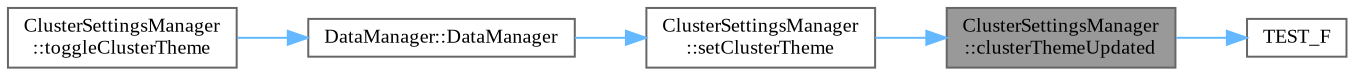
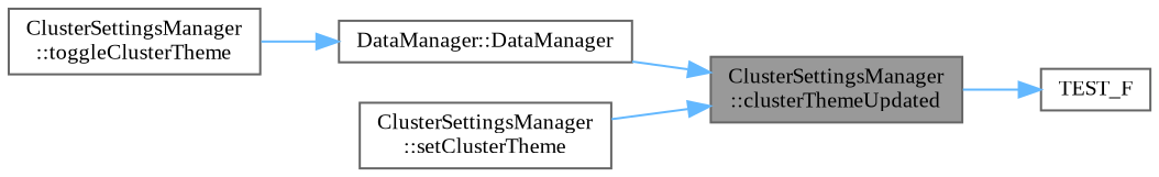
  digraph {
    fontname="Liberation Serif"
    rankdir=RL
    node [color=grey40 fillcolor=white fontname="Liberation Serif" fontsize=10 shape=box style=filled]
    edge [color=steelblue1 dir=back fontname="Liberation Serif" fontsize=10 labelfontname=Helvetica labelfontsize=10 style=solid]
    n1 [color=gray40 fillcolor=grey60 fontcolor=black height=0.2 label="ClusterSettingsManager\l::clusterThemeUpdated" width=0.4]
    n2 [height=0.2 label="DataManager::DataManager" width=0.4]
    n3 [height=0.2 label="ClusterSettingsManager\l::setClusterTheme" width=0.4]
    n4 [height=0.2 label="ClusterSettingsManager\l::toggleClusterTheme" width=0.4]
    n5 [height=0.2 label=TEST_F width=0.4]
-   n3 -> n2
+   n1 -> n2
    n1 -> n3
    n2 -> n4
    n5 -> n1
  }
